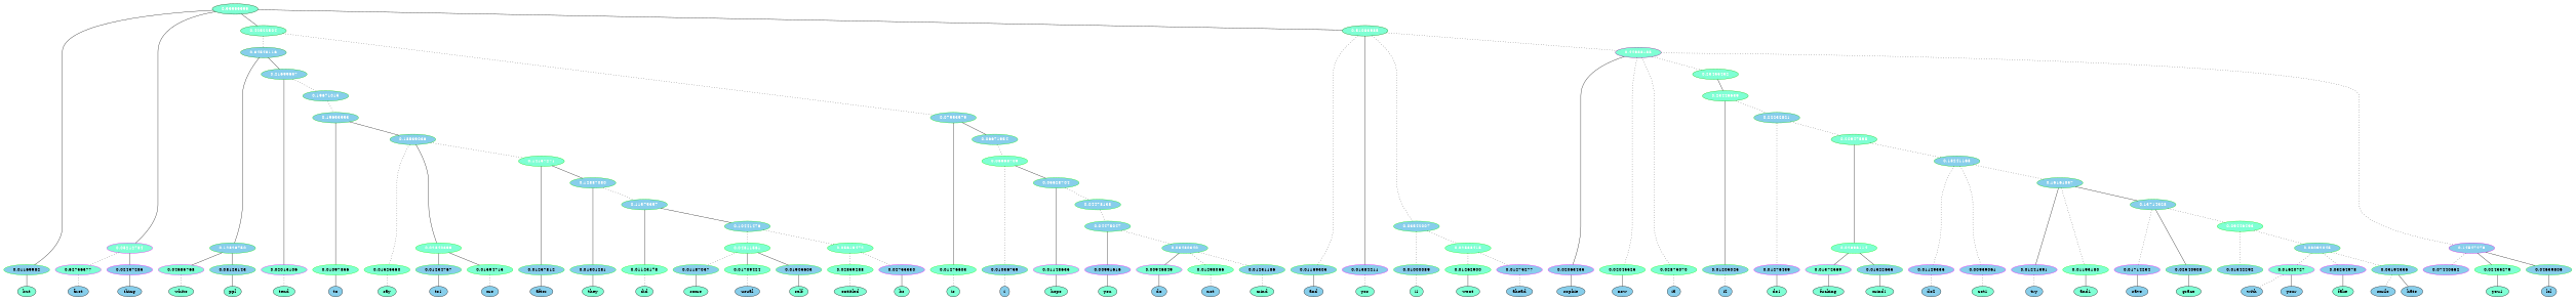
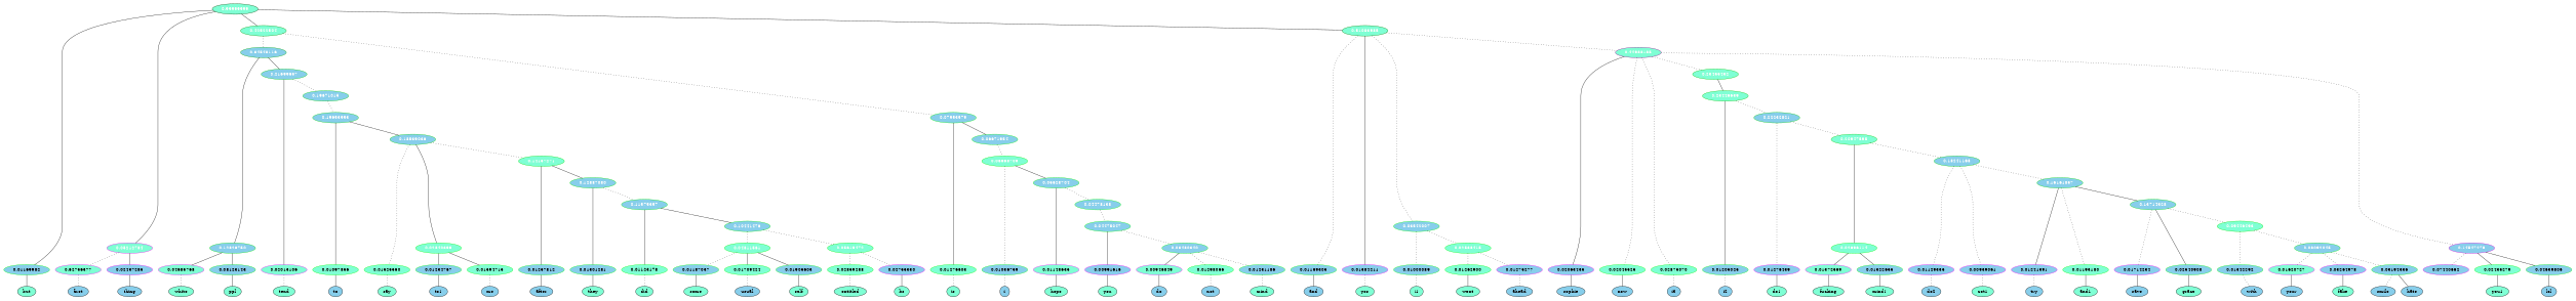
  graph {
    node [color=black fillcolor=skyblue format=png nodesep=0.001 ordering=out overlap_scaling=0.01 ranksep=0.001 style=filled]
    edge [style=dotted]
    n1 [height=0.15 label=first style="filled,solid" width=0.15]
    n2 [height=0.15 label=thing style="filled,solid" width=0.15]
    n3 [fillcolor=aquamarine height=0.15 label=white style="filled,solid" width=0.15]
    n4 [fillcolor=aquamarine height=0.15 label=ppl style="filled,solid" width=0.15]
    n5 [fillcolor=aquamarine height=0.15 label=tend style="filled,solid" width=0.15]
    n6 [height=0.15 label=to style="filled,solid" width=0.15]
    n7 [fillcolor=aquamarine height=0.15 label=say style="filled,solid" width=0.15]
    n8 [height=0.15 label=to1 style="filled,solid" width=0.15]
    n9 [height=0.15 label=me style="filled,solid" width=0.15]
    n10 [height=0.15 label=after style="filled,solid" width=0.15]
    n11 [fillcolor=aquamarine height=0.15 label=they style="filled,solid" width=0.15]
    n12 [fillcolor=aquamarine height=0.15 label=did style="filled,solid" width=0.15]
    n13 [fillcolor=aquamarine height=0.15 label=some style="filled,solid" width=0.15]
    n14 [height=0.15 label=usual style="filled,solid" width=0.15]
    n15 [fillcolor=aquamarine height=0.15 label=self style="filled,solid" width=0.15]
    n16 [fillcolor=aquamarine height=0.15 label=entitled style="filled,solid" width=0.15]
    n17 [fillcolor=aquamarine height=0.15 label=bs style="filled,solid" width=0.15]
    n18 [fillcolor=aquamarine height=0.15 label=is style="filled,solid" width=0.15]
    n19 [height=0.15 label=i style="filled,solid" width=0.15]
    n20 [fillcolor=aquamarine height=0.15 label=hope style="filled,solid" width=0.15]
    n21 [fillcolor=aquamarine height=0.15 label=you style="filled,solid" width=0.15]
    n22 [height=0.15 label=do style="filled,solid" width=0.15]
    n23 [height=0.15 label=not style="filled,solid" width=0.15]
    n24 [fillcolor=aquamarine height=0.15 label=mind style="filled,solid" width=0.15]
    n25 [fillcolor=aquamarine height=0.15 label=but style="filled,solid" width=0.15]
    n26 [fillcolor=aquamarine height=0.15 label=i1 style="filled,solid" width=0.15]
    n27 [fillcolor=aquamarine height=0.15 label=went style="filled,solid" width=0.15]
    n28 [height=0.15 label=ahead style="filled,solid" width=0.15]
    n29 [height=0.15 label=and style="filled,solid" width=0.15]
    n30 [fillcolor=aquamarine height=0.15 label=yes style="filled,solid" width=0.15]
    n31 [height=0.15 label=sophie style="filled,solid" width=0.15]
    n32 [height=0.15 label=i2 style="filled,solid" width=0.15]
    n33 [fillcolor=aquamarine height=0.15 label=do1 style="filled,solid" width=0.15]
    n34 [fillcolor=aquamarine height=0.15 label=fucking style="filled,solid" width=0.15]
    n35 [fillcolor=aquamarine height=0.15 label=mind1 style="filled,solid" width=0.15]
    n36 [height=0.15 label=do2 style="filled,solid" width=0.15]
    n37 [fillcolor=aquamarine height=0.15 label=not1 style="filled,solid" width=0.15]
    n38 [height=0.15 label=try style="filled,solid" width=0.15]
    n39 [fillcolor=aquamarine height=0.15 label=and1 style="filled,solid" width=0.15]
    n40 [height=0.15 label=save style="filled,solid" width=0.15]
    n41 [fillcolor=aquamarine height=0.15 label=grace style="filled,solid" width=0.15]
    n42 [height=0.15 label=with style="filled,solid" width=0.15]
    n43 [height=0.15 label=your style="filled,solid" width=0.15]
    n44 [fillcolor=aquamarine height=0.15 label=fake style="filled,solid" width=0.15]
    n45 [height=0.15 label=smile style="filled,solid" width=0.15]
    n46 [height=0.15 label=now style="filled,solid" width=0.15]
    n47 [height=0.15 label=i3 style="filled,solid" width=0.15]
    n48 [height=0.15 label=hate style="filled,solid" width=0.15]
    n49 [fillcolor=aquamarine height=0.15 label=you1 style="filled,solid" width=0.15]
    n50 [height=0.15 label=lol style="filled,solid" width=0.15]
    n51 [color="0.835 1.000 0.972" fillcolor=aquamarine fontcolor=black height=0.15 label=0.62756377 width=0.15]
    n52 [color="0.835 1.000 0.976" fontcolor=black height=0.15 label=0.02437285 width=0.15]
    n53 [color="0.835 1.000 0.953" fillcolor=aquamarine fontcolor=black height=0.15 label=0.04685768 width=0.15]
    n54 [color="0.334 1.000 0.919" fontcolor=black height=0.15 label=0.08123143 width=0.15]
    n55 [color="0.835 1.000 0.980" fillcolor=aquamarine fontcolor=black height=0.15 label=0.02013106 width=0.15]
    n56 [color="0.334 1.000 0.989" fillcolor=aquamarine fontcolor=black height=0.15 label=0.01097856 width=0.15]
    n57 [color="0.334 1.000 0.985" fillcolor=aquamarine fontcolor=black height=0.15 label=0.01525560 width=0.15]
    n58 [color="0.334 1.000 0.988" fontcolor=black height=0.15 label=0.01234767 width=0.15]
    n59 [color="0.334 1.000 0.984" fillcolor=aquamarine fontcolor=black height=0.15 label=0.01594715 width=0.15]
    n60 [color="0.334 1.000 0.987" fontcolor=black height=0.15 label=0.01257812 width=0.15]
    n61 [color="0.334 1.000 0.987" fontcolor=black height=0.15 label=0.01301281 width=0.15]
    n62 [color="0.334 1.000 0.989" fillcolor=aquamarine fontcolor=black height=0.15 label=0.01123178 width=0.15]
    n63 [color="0.334 1.000 0.988" fontcolor=black height=0.15 label=0.01187037 width=0.15]
    n64 [color="0.334 1.000 0.983" fillcolor=aquamarine fontcolor=black height=0.15 label=0.01709424 width=0.15]
    n65 [color="0.334 1.000 0.981" fontcolor=black height=0.15 label=0.01905603 width=0.15]
    n66 [color="0.334 1.000 0.971" fillcolor=aquamarine fontcolor=black height=0.15 label=0.02859288 width=0.15]
    n67 [color="0.835 1.000 0.972" fontcolor=black height=0.15 label=0.02755330 width=0.15]
    n68 [color="0.334 1.000 0.987" fillcolor=aquamarine fontcolor=black height=0.15 label=0.01276603 width=0.15]
    n69 [color="0.334 1.000 0.990" fontcolor=black height=0.15 label=0.01036759 width=0.15]
    n70 [color="0.835 1.000 0.989" fillcolor=aquamarine fontcolor=black height=0.15 label=0.01148635 width=0.15]
    n71 [color="0.835 1.000 0.990" fontcolor=black height=0.15 label=0.00991616 width=0.15]
    n72 [color="0.835 1.000 0.991" fillcolor=aquamarine fontcolor=black height=0.15 label=0.00946849 width=0.15]
    n73 [color="0.334 1.000 0.987" fillcolor=aquamarine fontcolor=black height=0.15 label=0.01298066 width=0.15]
    n74 [color="0.334 1.000 0.988" fontcolor=black height=0.15 label=0.01231186 width=0.15]
    n75 [color="0.334 1.000 0.988" fontcolor=black height=0.15 label=0.01169982 width=0.15]
    n76 [color="0.334 1.000 0.990" fontcolor=black height=0.15 label=0.01000089 width=0.15]
    n77 [color="0.334 1.000 0.987" fillcolor=aquamarine fontcolor=black height=0.15 label=0.01262900 width=0.15]
    n78 [color="0.835 1.000 0.987" fontcolor=black height=0.15 label=0.01275277 width=0.15]
    n79 [color="0.334 1.000 0.988" fontcolor=black height=0.15 label=0.01169305 width=0.15]
    n80 [color="0.835 1.000 0.986" fontcolor=black height=0.15 label=0.01384211 width=0.15]
    n81 [color="0.835 1.000 0.979" fontcolor=black height=0.15 label=0.02063435 width=0.15]
    n82 [color="0.334 1.000 0.988" fontcolor=black height=0.15 label=0.01205025 width=0.15]
    n83 [color="0.835 1.000 0.987" fontcolor=black height=0.15 label=0.01276439 width=0.15]
    n84 [color="0.835 1.000 0.986" fillcolor=aquamarine fontcolor=black height=0.15 label=0.01372569 width=0.15]
    n85 [color="0.334 1.000 0.987" fontcolor=black height=0.15 label=0.01322655 width=0.15]
    n86 [color="0.835 1.000 0.989" fontcolor=black height=0.15 label=0.01129335 width=0.15]
    n87 [color="0.835 1.000 0.991" fontcolor=black height=0.15 label=0.00939061 width=0.15]
    n88 [color="0.835 1.000 0.988" fontcolor=black height=0.15 label=0.01241391 width=0.15]
    n89 [color="0.334 1.000 0.988" fillcolor=aquamarine fontcolor=black height=0.15 label=0.01193180 width=0.15]
    n90 [color="0.835 1.000 0.983" fontcolor=black height=0.15 label=0.01714234 width=0.15]
    n91 [color="0.334 1.000 0.975" fontcolor=black height=0.15 label=0.02540908 width=0.15]
    n92 [color="0.334 1.000 0.987" fontcolor=black height=0.15 label=0.01342292 width=0.15]
    n93 [color="0.835 1.000 0.984" fillcolor=aquamarine fontcolor=black height=0.15 label=0.01620727 width=0.15]
    n94 [color="0.835 1.000 0.967" fontcolor=black height=0.15 label=0.03264978 width=0.15]
    n95 [color="0.334 1.000 0.968" fontcolor=black height=0.15 label=0.03194336 width=0.15]
    n96 [color="0.334 1.000 0.980" fillcolor=aquamarine fontcolor=black height=0.15 label=0.02045525 width=0.15]
    n97 [color="0.334 1.000 0.971" fillcolor=aquamarine fontcolor=black height=0.15 label=0.02875070 width=0.15]
    n98 [color="0.835 1.000 0.926" fontcolor=black height=0.15 label=0.07440662 width=0.15]
    n99 [color="0.334 1.000 0.976" fillcolor=aquamarine fontcolor=black height=0.15 label=0.02435279 width=0.15]
    n100 [color="0.334 1.000 0.954" fontcolor=black height=0.15 label=0.04639806 width=0.15]
    n101 [color="0.334 1.000 0.250" fillcolor=aquamarine fontcolor=grey99 height=0.15 label=0.99999999 width=0.15]
    n102 [color="0.835 1.000 0.948" fillcolor=aquamarine fontcolor=grey99 height=0.15 label=0.05212784 width=0.15]
    n103 [color="0.334 1.000 0.575" fillcolor=aquamarine fontcolor=grey99 height=0.15 label=0.42522504 width=0.15]
    n104 [color="0.334 1.000 0.489" fillcolor=aquamarine fontcolor=grey99 height=0.15 label=0.51083985 width=0.15]
    n105 [color="0.334 1.000 0.655" fontcolor=grey99 height=0.15 label=0.34548116 width=0.15]
    n106 [color="0.334 1.000 0.920" fontcolor=grey99 height=0.15 label=0.07953579 width=0.15]
    n107 [color="0.334 1.000 0.965" fontcolor=grey99 height=0.15 label=0.03542007 width=0.15]
    n108 [color="0.835 1.000 0.550" fillcolor=aquamarine fontcolor=grey99 height=0.15 label=0.44988185 width=0.15]
    n109 [color="0.334 1.000 0.872" fontcolor=grey99 height=0.15 label=0.12826750 width=0.15]
    n110 [color="0.334 1.000 0.783" fontcolor=grey99 height=0.15 label=0.21699657 width=0.15]
    n111 [color="0.334 1.000 0.933" fontcolor=grey99 height=0.15 label=0.06671954 width=0.15]
    n112 [color="0.334 1.000 0.975" fillcolor=aquamarine fontcolor=grey99 height=0.15 label=0.02538415 width=0.15]
    n113 [color="0.334 1.000 0.765" fillcolor=aquamarine fontcolor=grey99 height=0.15 label=0.23455432 width=0.15]
    n114 [color="0.835 1.000 0.855" fontcolor=grey99 height=0.15 label=0.14547279 width=0.15]
    n115 [color="0.334 1.000 0.803" fontcolor=grey99 height=0.15 label=0.19671015 width=0.15]
    n116 [color="0.334 1.000 0.933" fillcolor=aquamarine fontcolor=grey99 height=0.15 label=0.06668709 width=0.15]
    n117 [color="0.334 1.000 0.766" fillcolor=aquamarine fontcolor=grey99 height=0.15 label=0.23446639 width=0.15]
    n118 [color="0.334 1.000 0.803" fontcolor=grey99 height=0.15 label=0.19653953 width=0.15]
    n119 [color="0.334 1.000 0.944" fontcolor=grey99 height=0.15 label=0.05628704 width=0.15]
    n120 [color="0.334 1.000 0.778" fontcolor=grey99 height=0.15 label=0.22232821 width=0.15]
    n121 [color="0.334 1.000 0.815" fontcolor=grey99 height=0.15 label=0.18539036 width=0.15]
    n122 [color="0.334 1.000 0.955" fontcolor=grey99 height=0.15 label=0.04478138 width=0.15]
    n123 [color="0.334 1.000 0.791" fillcolor=aquamarine fontcolor=grey99 height=0.15 label=0.20947595 width=0.15]
    n124 [color="0.334 1.000 0.972" fillcolor=aquamarine fontcolor=grey99 height=0.15 label=0.02840399 width=0.15]
    n125 [color="0.334 1.000 0.858" fillcolor=aquamarine fontcolor=grey99 height=0.15 label=0.14157271 width=0.15]
    n126 [color="0.334 1.000 0.955" fontcolor=grey99 height=0.15 label=0.04475047 width=0.15]
    n127 [color="0.334 1.000 0.973" fillcolor=aquamarine fontcolor=grey99 height=0.15 label=0.02696114 width=0.15]
    n128 [color="0.334 1.000 0.818" fontcolor=grey99 height=0.15 label=0.18241168 width=0.15]
    n129 [color="0.334 1.000 0.871" fontcolor=grey99 height=0.15 label=0.12887080 width=0.15]
    n130 [color="0.334 1.000 0.965" fontcolor=grey99 height=0.15 label=0.03480340 width=0.15]
    n131 [color="0.334 1.000 0.838" fontcolor=grey99 height=0.15 label=0.16161857 width=0.15]
    n132 [color="0.334 1.000 0.884" fontcolor=grey99 height=0.15 label=0.11575357 width=0.15]
    n133 [color="0.334 1.000 0.863" fontcolor=grey99 height=0.15 label=0.13714328 width=0.15]
    n134 [color="0.334 1.000 0.896" fontcolor=grey99 height=0.15 label=0.10441476 width=0.15]
    n135 [color="0.334 1.000 0.906" fillcolor=aquamarine fontcolor=grey99 height=0.15 label=0.09446493 width=0.15]
    n136 [color="0.334 1.000 0.952" fillcolor=aquamarine fontcolor=grey99 height=0.15 label=0.04811561 width=0.15]
    n137 [color="0.334 1.000 0.944" fillcolor=aquamarine fontcolor=grey99 height=0.15 label=0.05619472 width=0.15]
    n138 [color="0.334 1.000 0.919" fontcolor=grey99 height=0.15 label=0.08092045 width=0.15]
    subgraph sub_1 {
      rank=same
      n1
      n2
      n3
      n4
      n5
      n6
      n7
      n8
      n9
      n10
      n11
      n12
      n13
      n14
      n15
      n16
      n17
      n18
      n19
      n20
      n21
      n22
      n23
      n24
      n25
      n26
      n27
      n28
      n29
      n30
      n31
      n32
      n33
      n34
      n35
      n36
      n37
      n38
      n39
      n40
      n41
      n42
      n43
      n44
      n45
      n46
      n47
      n48
      n49
      n50
    }
    subgraph sub_2 {
      rank=same
      n51
      n52
      n53
      n54
      n55
      n56
      n57
      n58
      n59
      n60
      n61
      n62
      n63
      n64
      n65
      n66
      n67
      n68
      n69
      n70
      n71
      n72
      n73
      n74
      n75
      n76
      n77
      n78
      n79
      n80
      n81
      n82
      n83
      n84
      n85
      n86
      n87
      n88
      n89
      n90
      n91
      n92
      n93
      n94
      n95
      n96
      n97
      n98
      n99
      n100
    }
    n51 -- n1
    n52 -- n2 [style=solid]
    n53 -- n3
    n54 -- n4 [style=solid]
    n55 -- n5
    n56 -- n6 [style=solid]
    n57 -- n7
    n58 -- n8 [style=solid]
    n59 -- n9
    n60 -- n10 [style=solid]
    n61 -- n11 [style=solid]
    n62 -- n12
    n63 -- n13 [style=solid]
    n64 -- n14
    n65 -- n15 [style=solid]
    n66 -- n16
    n67 -- n17 [style=solid]
    n68 -- n18
    n69 -- n19
    n70 -- n20 [style=solid]
    n71 -- n21 [style=solid]
    n72 -- n22 [style=solid]
    n73 -- n23
    n74 -- n24
    n75 -- n25 [style=solid]
    n76 -- n26
    n77 -- n27 [style=solid]
    n78 -- n28
    n79 -- n29 [style=solid]
    n80 -- n30
    n81 -- n31 [style=solid]
    n82 -- n32
    n83 -- n33 [style=solid]
    n84 -- n34 [style=solid]
    n85 -- n35 [style=solid]
    n86 -- n36
    n87 -- n37
    n88 -- n38
    n89 -- n39 [style=solid]
    n90 -- n40 [style=solid]
    n91 -- n41 [style=solid]
-   n93 -- n42
+   n92 -- n42
    n93 -- n43 [style=solid]
    n94 -- n44 [style=solid]
    n95 -- n45
    n95 -- n48 [style=solid]
    n96 -- n46 [style=solid]
    n97 -- n47
    n99 -- n49 [style=solid]
    n100 -- n50 [style=solid]
    n101 -- n75 [style=solid]
    n101 -- n102 [style=solid]
    n101 -- n103 [style=solid]
    n101 -- n104 [style=solid]
    n102 -- n51
    n102 -- n52 [style=solid]
    n103 -- n105
    n103 -- n106
    n104 -- n79
    n104 -- n80 [style=solid]
    n104 -- n107
    n104 -- n108
    n105 -- n109 [style=solid]
    n105 -- n110 [style=solid]
    n106 -- n68 [style=solid]
    n106 -- n111 [style=solid]
    n107 -- n76
    n107 -- n112
    n108 -- n81 [style=solid]
    n108 -- n96
    n108 -- n97
    n108 -- n113
    n108 -- n114
    n109 -- n53 [style=solid]
    n109 -- n54 [style=solid]
    n110 -- n55 [style=solid]
    n110 -- n115
    n111 -- n116
    n112 -- n77
    n112 -- n78
    n113 -- n117 [style=solid]
    n114 -- n98
    n114 -- n99 [style=solid]
    n114 -- n100 [style=solid]
    n115 -- n118
    n116 -- n69
    n116 -- n119 [style=solid]
    n117 -- n82 [style=solid]
    n117 -- n120
    n118 -- n56 [style=solid]
    n118 -- n121 [style=solid]
    n119 -- n70 [style=solid]
    n119 -- n122
    n120 -- n83
    n120 -- n123
    n121 -- n57
    n121 -- n124 [style=solid]
    n121 -- n125
    n122 -- n126
    n123 -- n127 [style=solid]
    n123 -- n128
    n124 -- n58 [style=solid]
    n124 -- n59 [style=solid]
    n125 -- n60 [style=solid]
    n125 -- n129 [style=solid]
    n126 -- n71 [style=solid]
    n126 -- n130
    n127 -- n84 [style=solid]
    n127 -- n85 [style=solid]
    n128 -- n86
    n128 -- n87
    n128 -- n131
    n129 -- n61 [style=solid]
    n129 -- n132
    n130 -- n72 [style=solid]
    n130 -- n73
    n130 -- n74
    n131 -- n88 [style=solid]
    n131 -- n89
    n131 -- n133 [style=solid]
    n132 -- n62 [style=solid]
    n132 -- n134 [style=solid]
    n133 -- n90
    n133 -- n91 [style=solid]
    n133 -- n135
    n134 -- n136
    n134 -- n137
    n135 -- n92
    n135 -- n138
    n136 -- n63
    n136 -- n64 [style=solid]
    n136 -- n65 [style=solid]
    n137 -- n66
    n137 -- n67
    n138 -- n93
    n138 -- n94
    n138 -- n95
  }
